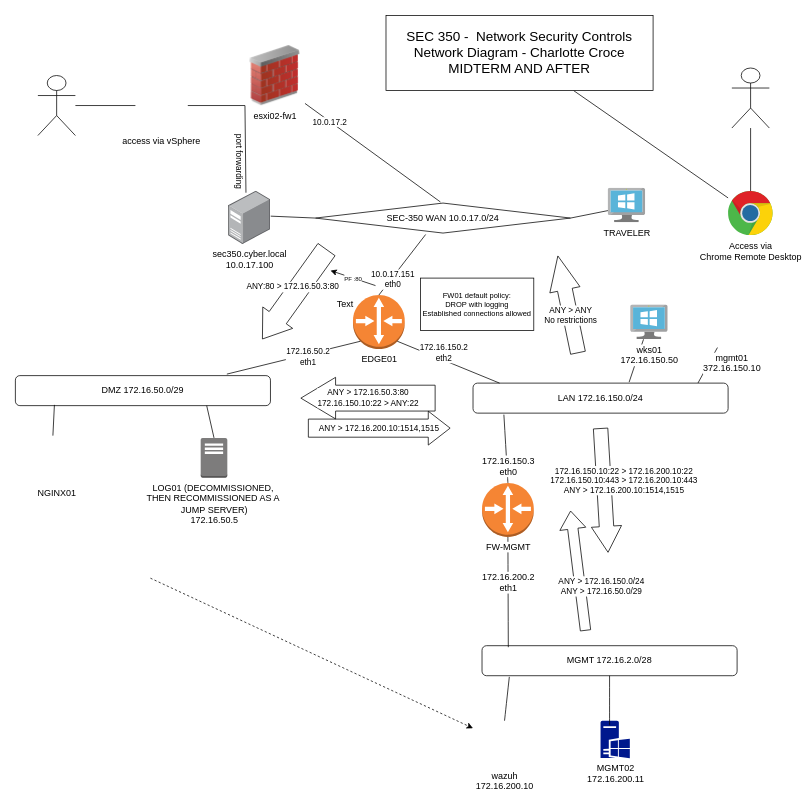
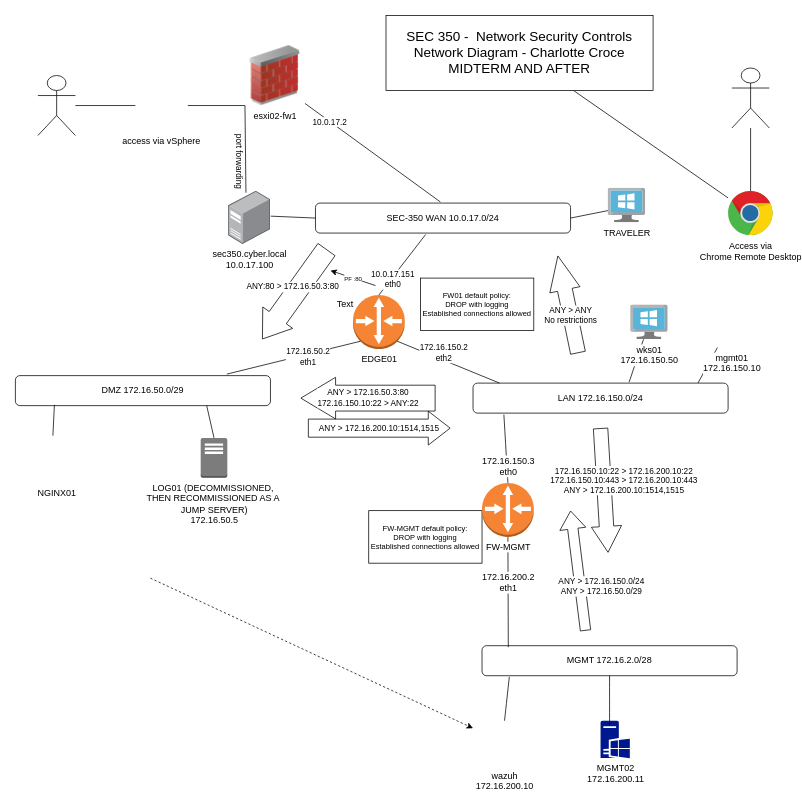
  <mxCell id="0" />
  <mxCell id="1" parent="0" />
- <mxCell id="2" value="SEC-350 WAN 10.0.17.0/24" style="rhombus;whiteSpace=wrap;html=1;align=center;" vertex="1" parent="1"><mxGeometry x="420" y="270" width="340" height="40" as="geometry" /></mxCell>
+ <mxCell id="2" value="SEC-350 WAN 10.0.17.0/24" style="rounded=1;whiteSpace=wrap;html=1;align=center;" vertex="1" parent="1"><mxGeometry x="420" y="270" width="340" height="40" as="geometry" /></mxCell>
  <mxCell id="3" value="LAN 172.16.150.0/24" style="rounded=1;whiteSpace=wrap;html=1;align=center;" vertex="1" parent="1"><mxGeometry x="630" y="510" width="340" height="40" as="geometry" /></mxCell>
  <mxCell id="4" value="DMZ 172.16.50.0/29" style="rounded=1;whiteSpace=wrap;html=1;align=center;" vertex="1" parent="1"><mxGeometry x="20" y="500" width="340" height="40" as="geometry" /></mxCell>
  <mxCell id="5" value="EDGE01" style="outlineConnect=0;dashed=0;verticalLabelPosition=bottom;verticalAlign=top;align=center;html=1;shape=mxgraph.aws3.router;fillColor=#F58534;gradientColor=none;" vertex="1" parent="1"><mxGeometry x="470" y="392.6" width="69" height="72" as="geometry" /></mxCell>
  <mxCell id="6" value="" style="endArrow=none;html=1;rounded=0;entryX=0.855;entryY=0.855;entryDx=0;entryDy=0;entryPerimeter=0;exitX=0.104;exitY=0;exitDx=0;exitDy=0;exitPerimeter=0;" edge="1" parent="1" source="3" target="5"><mxGeometry width="50" height="50" relative="1" as="geometry"><mxPoint x="781" y="600" as="sourcePoint" /><mxPoint x="831" y="550" as="targetPoint" /></mxGeometry></mxCell>
  <mxCell id="7" value="172.16.150.2&lt;div&gt;eth2&lt;/div&gt;" style="edgeLabel;html=1;align=center;verticalAlign=middle;resizable=0;points=[];rotation=0;" vertex="1" connectable="0" parent="6"><mxGeometry x="0.002" y="2" relative="1" as="geometry"><mxPoint x="-6" y="-14" as="offset" /></mxGeometry></mxCell>
  <mxCell id="8" value="" style="endArrow=none;html=1;rounded=0;entryX=0.145;entryY=0.855;entryDx=0;entryDy=0;entryPerimeter=0;exitX=0.829;exitY=-0.05;exitDx=0;exitDy=0;exitPerimeter=0;" edge="1" parent="1" source="4" target="5"><mxGeometry width="50" height="50" relative="1" as="geometry"><mxPoint x="351" y="450" as="sourcePoint" /><mxPoint x="401" y="400" as="targetPoint" /></mxGeometry></mxCell>
  <mxCell id="9" value="172.16.50.2&lt;div&gt;eth1&lt;/div&gt;" style="edgeLabel;html=1;align=center;verticalAlign=middle;resizable=0;points=[];rotation=0;" vertex="1" connectable="0" parent="8"><mxGeometry x="0.4" y="-1" relative="1" as="geometry"><mxPoint x="-17" y="6" as="offset" /></mxGeometry></mxCell>
  <mxCell id="10" value="LOG01 (DECOMMISSIONED,&amp;nbsp;&lt;div&gt;THEN RECOMMISSIONED AS A&amp;nbsp;&lt;/div&gt;&lt;div&gt;JUMP SERVER)&lt;br&gt;&lt;div&gt;172.16.50.5&lt;/div&gt;&lt;/div&gt;" style="outlineConnect=0;dashed=0;verticalLabelPosition=bottom;verticalAlign=top;align=center;html=1;shape=mxgraph.aws3.traditional_server;fillColor=#7D7C7C;gradientColor=none;" vertex="1" parent="1"><mxGeometry x="267" y="583" width="35.5" height="53" as="geometry" /></mxCell>
  <mxCell id="11" value="" style="endArrow=none;html=1;rounded=0;exitX=0.153;exitY=0.975;exitDx=0;exitDy=0;exitPerimeter=0;" edge="1" parent="1" source="4"><mxGeometry width="50" height="50" relative="1" as="geometry"><mxPoint x="341" y="740" as="sourcePoint" /><mxPoint x="70" y="580" as="targetPoint" /></mxGeometry></mxCell>
  <mxCell id="12" value="" style="endArrow=none;html=1;rounded=0;entryX=0.5;entryY=0;entryDx=0;entryDy=0;entryPerimeter=0;exitX=0.432;exitY=1.047;exitDx=0;exitDy=0;exitPerimeter=0;" edge="1" parent="1" source="2" target="5"><mxGeometry width="50" height="50" relative="1" as="geometry"><mxPoint x="665" y="420" as="sourcePoint" /><mxPoint x="715" y="370" as="targetPoint" /></mxGeometry></mxCell>
  <mxCell id="13" value="10.0.17.151&lt;div&gt;eth0&lt;/div&gt;" style="edgeLabel;html=1;align=center;verticalAlign=middle;resizable=0;points=[];" vertex="1" connectable="0" parent="12"><mxGeometry x="0.452" y="1" relative="1" as="geometry"><mxPoint as="offset" /></mxGeometry></mxCell>
  <mxCell id="14" value="esxi02-fw1" style="image;html=1;image=img/lib/clip_art/networking/Firewall_02_128x128.png" vertex="1" parent="1"><mxGeometry x="326.01" y="60" width="80" height="80" as="geometry" /></mxCell>
  <mxCell id="15" value="&lt;div&gt;&lt;br&gt;&lt;/div&gt;" style="shape=umlActor;verticalLabelPosition=bottom;verticalAlign=top;html=1;outlineConnect=0;" vertex="1" parent="1"><mxGeometry x="50" y="100" width="50" height="80" as="geometry" /></mxCell>
  <mxCell id="16" value="" style="endArrow=none;html=1;rounded=0;exitX=0;exitY=0.5;exitDx=0;exitDy=0;" edge="1" parent="1" source="54" target="15"><mxGeometry width="50" height="50" relative="1" as="geometry"><mxPoint x="320" y="280" as="sourcePoint" /><mxPoint x="370" y="230" as="targetPoint" /></mxGeometry></mxCell>
  <mxCell id="17" value="sec350.cyber.local&lt;div&gt;10.0.17.100&lt;/div&gt;" style="image;points=[];aspect=fixed;html=1;align=center;shadow=0;dashed=0;image=img/lib/allied_telesis/computer_and_terminals/Server_Desktop.svg;" vertex="1" parent="1"><mxGeometry x="303.99" y="254" width="56.01" height="71" as="geometry" /></mxCell>
  <mxCell id="18" value="" style="endArrow=none;html=1;rounded=0;entryX=0;entryY=1;entryDx=0;entryDy=0;exitX=0.417;exitY=0.031;exitDx=0;exitDy=0;exitPerimeter=0;" edge="1" parent="1" source="17" target="14"><mxGeometry width="50" height="50" relative="1" as="geometry"><mxPoint x="480" y="360" as="sourcePoint" /><mxPoint x="530" y="310" as="targetPoint" /></mxGeometry></mxCell>
  <mxCell id="19" value="port forwarding" style="edgeLabel;html=1;align=center;verticalAlign=middle;resizable=0;points=[];rotation=90;" vertex="1" connectable="0" parent="18"><mxGeometry x="-0.27" y="1" relative="1" as="geometry"><mxPoint x="-7" as="offset" /></mxGeometry></mxCell>
  <mxCell id="20" value="" style="endArrow=none;html=1;rounded=0;exitX=0;exitY=0.5;exitDx=0;exitDy=0;entryX=1.006;entryY=0.471;entryDx=0;entryDy=0;entryPerimeter=0;" edge="1" parent="1" source="2" target="17"><mxGeometry width="50" height="50" relative="1" as="geometry"><mxPoint x="430" y="330" as="sourcePoint" /><mxPoint x="270" y="270" as="targetPoint" /></mxGeometry></mxCell>
  <mxCell id="21" value="" style="endArrow=none;html=1;rounded=0;entryX=1;entryY=0.965;entryDx=0;entryDy=0;entryPerimeter=0;exitX=0.49;exitY=-0.035;exitDx=0;exitDy=0;exitPerimeter=0;" edge="1" parent="1" source="2" target="14"><mxGeometry width="50" height="50" relative="1" as="geometry"><mxPoint x="460" y="200" as="sourcePoint" /><mxPoint x="510" y="150" as="targetPoint" /></mxGeometry></mxCell>
  <mxCell id="22" value="10.0.17.2" style="edgeLabel;html=1;align=center;verticalAlign=middle;resizable=0;points=[];" vertex="1" connectable="0" parent="21"><mxGeometry x="0.736" y="-1" relative="1" as="geometry"><mxPoint x="8" y="8" as="offset" /></mxGeometry></mxCell>
  <mxCell id="23" value="MGMT 172.16.2.0/28" style="rounded=1;whiteSpace=wrap;html=1;align=center;" vertex="1" parent="1"><mxGeometry x="642" y="860" width="340" height="40" as="geometry" /></mxCell>
  <mxCell id="24" value="" style="endArrow=none;html=1;rounded=0;fontSize=12;startSize=8;endSize=8;curved=1;entryX=0.121;entryY=1.05;entryDx=0;entryDy=0;entryPerimeter=0;exitX=0.5;exitY=0;exitDx=0;exitDy=0;exitPerimeter=0;" edge="1" parent="1" source="49" target="3"><mxGeometry width="50" height="50" relative="1" as="geometry"><mxPoint x="706" y="690" as="sourcePoint" /><mxPoint x="894" y="720" as="targetPoint" /></mxGeometry></mxCell>
  <mxCell id="25" value="&lt;div&gt;172.16.150.3&lt;/div&gt;eth0" style="edgeLabel;html=1;align=center;verticalAlign=middle;resizable=0;points=[];fontSize=12;" vertex="1" connectable="0" parent="24"><mxGeometry x="-0.517" y="-1" relative="1" as="geometry"><mxPoint as="offset" /></mxGeometry></mxCell>
  <mxCell id="26" value="" style="endArrow=none;html=1;rounded=0;fontSize=12;startSize=8;endSize=8;curved=1;exitX=0.5;exitY=1;exitDx=0;exitDy=0;exitPerimeter=0;entryX=0.103;entryY=0.05;entryDx=0;entryDy=0;entryPerimeter=0;" edge="1" parent="1" source="49" target="23"><mxGeometry width="50" height="50" relative="1" as="geometry"><mxPoint x="844" y="770" as="sourcePoint" /><mxPoint x="894" y="720" as="targetPoint" /></mxGeometry></mxCell>
  <mxCell id="27" value="172.16.200.2&lt;div&gt;eth1&lt;/div&gt;" style="edgeLabel;html=1;align=center;verticalAlign=middle;resizable=0;points=[];fontSize=12;" vertex="1" connectable="0" parent="26"><mxGeometry x="-0.273" y="1" relative="1" as="geometry"><mxPoint x="-1" y="8" as="offset" /></mxGeometry></mxCell>
  <mxCell id="28" value="wazuh&lt;div&gt;172.16.200.10&lt;/div&gt;" style="shape=image;html=1;verticalAlign=top;verticalLabelPosition=bottom;labelBackgroundColor=#ffffff;imageAspect=0;aspect=fixed;image=https://cdn1.iconfinder.com/data/icons/logos-brands-1/24/logo_brand_brands_logos_ubuntu-128.png" vertex="1" parent="1"><mxGeometry x="642" y="960" width="60" height="60" as="geometry" /></mxCell>
  <mxCell id="29" value="MGMT02&lt;div&gt;172.16.200.11&lt;/div&gt;" style="sketch=0;aspect=fixed;pointerEvents=1;shadow=0;dashed=0;html=1;strokeColor=none;labelPosition=center;verticalLabelPosition=bottom;verticalAlign=top;align=center;fillColor=#00188D;shape=mxgraph.mscae.enterprise.windows_server" vertex="1" parent="1"><mxGeometry x="800" y="960" width="39" height="50" as="geometry" /></mxCell>
  <mxCell id="30" value="" style="endArrow=none;html=1;rounded=0;fontSize=12;startSize=8;endSize=8;curved=1;entryX=0.5;entryY=1;entryDx=0;entryDy=0;exitX=0.308;exitY=0.12;exitDx=0;exitDy=0;exitPerimeter=0;" edge="1" parent="1" source="29" target="23"><mxGeometry width="50" height="50" relative="1" as="geometry"><mxPoint x="844" y="890" as="sourcePoint" /><mxPoint x="894" y="840" as="targetPoint" /></mxGeometry></mxCell>
  <mxCell id="31" value="" style="endArrow=none;html=1;rounded=0;fontSize=12;startSize=8;endSize=8;curved=1;entryX=0.107;entryY=1.038;entryDx=0;entryDy=0;entryPerimeter=0;exitX=0.5;exitY=0;exitDx=0;exitDy=0;" edge="1" parent="1" source="28" target="23"><mxGeometry width="50" height="50" relative="1" as="geometry"><mxPoint x="844" y="890" as="sourcePoint" /><mxPoint x="894" y="840" as="targetPoint" /></mxGeometry></mxCell>
  <mxCell id="32" value="&lt;div&gt;ANY &amp;gt; 172.16.50.3:80&lt;/div&gt;&lt;div&gt;172.16.150.10:22 &amp;gt; ANY:22&lt;/div&gt;" style="shape=flexArrow;endArrow=classic;html=1;rounded=0;endSize=15.103;strokeWidth=1;sourcePerimeterSpacing=0;startSize=6;width=34.483;" edge="1" parent="1"><mxGeometry width="50" height="50" relative="1" as="geometry"><mxPoint x="580" y="530" as="sourcePoint" /><mxPoint x="400" y="530" as="targetPoint" /></mxGeometry></mxCell>
  <mxCell id="33" value="ANY &gt; 172.16.200.10:1514,1515" style="shape=flexArrow;endArrow=classic;rounded=0;width=24.138;endSize=9.379;" edge="1" parent="1"><mxGeometry width="50" height="50" relative="1" as="geometry"><mxPoint x="410" y="570" as="sourcePoint" /><mxPoint x="600" y="570" as="targetPoint" /><mxPoint as="offset" /></mxGeometry></mxCell>
  <mxCell id="34" value="ANY:80 &gt; 172.16.50.3:80" style="shape=flexArrow;endArrow=classic;rounded=0;endSize=11.33;strokeWidth=1;sourcePerimeterSpacing=0;startSize=6;width=28;horizontal=1;labelBackgroundColor=default;" edge="1" parent="1"><mxGeometry x="-0.112" y="-8" width="50" height="50" relative="1" as="geometry"><mxPoint x="435" y="331.6" as="sourcePoint" /><mxPoint x="349" y="451.6" as="targetPoint" /><mxPoint as="offset" /></mxGeometry></mxCell>
  <mxCell id="35" value="&lt;div&gt;ANY &amp;gt; ANY&lt;/div&gt;&lt;div&gt;No restrictions&lt;br&gt;&lt;/div&gt;" style="shape=flexArrow;endArrow=classic;html=1;rounded=0;endSize=15.019;strokeWidth=1;sourcePerimeterSpacing=0;startSize=6;width=20;" edge="1" parent="1"><mxGeometry x="-0.232" width="50" height="50" relative="1" as="geometry"><mxPoint x="770" y="470" as="sourcePoint" /><mxPoint x="743" y="340" as="targetPoint" /><mxPoint as="offset" /></mxGeometry></mxCell>
  <mxCell id="36" value="FW01 default policy:&#10;DROP with logging&#10;Established connections allowed " style="rounded=0;whiteSpace=wrap;fontSize=10;verticalAlign=middle;" vertex="1" parent="1"><mxGeometry x="560" y="370" width="151" height="70" as="geometry" /></mxCell>
  <mxCell id="37" value="" style="endArrow=none;html=1;rounded=0;entryX=0;entryY=0.5;entryDx=0;entryDy=0;exitX=1;exitY=0.5;exitDx=0;exitDy=0;" edge="1" parent="1" source="2"><mxGeometry width="50" height="50" relative="1" as="geometry"><mxPoint x="590" y="380" as="sourcePoint" /><mxPoint x="810" y="280" as="targetPoint" /></mxGeometry></mxCell>
+ <mxCell id="38" value="FW-MGMT default policy:&#10;DROP with logging&#10;Established connections allowed " style="rounded=0;whiteSpace=wrap;fontSize=10;verticalAlign=middle;" vertex="1" parent="1"><mxGeometry x="491" y="680" width="151" height="70" as="geometry" /></mxCell>
  <mxCell id="39" value="" style="shape=flexArrow;endArrow=classic;html=1;rounded=0;width=19.259;endSize=11.2;" edge="1" parent="1"><mxGeometry width="50" height="50" relative="1" as="geometry"><mxPoint x="800" y="570" as="sourcePoint" /><mxPoint x="810" y="736" as="targetPoint" /></mxGeometry></mxCell>
  <mxCell id="40" value="&lt;div&gt;172.16.150.10:22 &amp;gt; 172.16.200.10:22&lt;br&gt;&lt;/div&gt;&lt;div&gt;172.16.150.10:443 &amp;gt; 172.16.200.10:443&lt;/div&gt;ANY &amp;gt; 172.16.200.10:1514,1515" style="edgeLabel;html=1;align=center;verticalAlign=middle;resizable=0;points=[];" vertex="1" connectable="0" parent="39"><mxGeometry x="-0.129" y="2" relative="1" as="geometry"><mxPoint x="24" y="-2" as="offset" /></mxGeometry></mxCell>
  <mxCell id="41" value="" style="shape=flexArrow;endArrow=classic;html=1;rounded=0;width=13.793;endSize=7.634;" edge="1" parent="1"><mxGeometry width="50" height="50" relative="1" as="geometry"><mxPoint x="780" y="840" as="sourcePoint" /><mxPoint x="760" y="680" as="targetPoint" /></mxGeometry></mxCell>
  <mxCell id="42" value="&lt;div&gt;ANY &amp;gt; 172.16.150.0/24&lt;/div&gt;&lt;div&gt;ANY &amp;gt; 172.16.50.0/29&lt;br&gt;&lt;/div&gt;" style="edgeLabel;html=1;align=center;verticalAlign=middle;resizable=0;points=[];" vertex="1" connectable="0" parent="41"><mxGeometry x="-0.042" y="-7" relative="1" as="geometry"><mxPoint x="23" y="18" as="offset" /></mxGeometry></mxCell>
  <mxCell id="43" value="&lt;div&gt;&lt;br&gt;&lt;/div&gt;" style="shape=umlActor;verticalLabelPosition=bottom;verticalAlign=top;html=1;outlineConnect=0;" vertex="1" parent="1"><mxGeometry x="975" y="90" width="50" height="80" as="geometry" /></mxCell>
  <mxCell id="44" value="" style="endArrow=none;html=1;rounded=0;exitX=0.612;exitY=-0.033;exitDx=0;exitDy=0;exitPerimeter=0;" edge="1" parent="1" source="3" target="50"><mxGeometry width="50" height="50" relative="1" as="geometry"><mxPoint x="830" y="480" as="sourcePoint" /><mxPoint x="880" y="430" as="targetPoint" /></mxGeometry></mxCell>
  <mxCell id="45" value="" style="endArrow=none;html=1;rounded=0;exitX=0.882;exitY=-0.005;exitDx=0;exitDy=0;exitPerimeter=0;" edge="1" parent="1" source="3" target="51"><mxGeometry width="50" height="50" relative="1" as="geometry"><mxPoint x="880" y="460" as="sourcePoint" /><mxPoint x="930" y="410" as="targetPoint" /></mxGeometry></mxCell>
  <mxCell id="46" value="" style="endArrow=none;html=1;rounded=0;" edge="1" parent="1" source="48" target="43"><mxGeometry width="50" height="50" relative="1" as="geometry"><mxPoint x="950" y="320" as="sourcePoint" /><mxPoint x="1000" y="270" as="targetPoint" /></mxGeometry></mxCell>
  <mxCell id="47" value="" style="endArrow=none;html=1;rounded=0;" edge="1" parent="1" source="48" target="52"><mxGeometry width="50" height="50" relative="1" as="geometry"><mxPoint x="950" y="320" as="sourcePoint" /><mxPoint x="1000" y="270" as="targetPoint" /></mxGeometry></mxCell>
  <mxCell id="48" value="&lt;div&gt;Access via&lt;/div&gt;&lt;div&gt;Chrome Remote Desktop&lt;br&gt;&lt;/div&gt;" style="dashed=0;outlineConnect=0;html=1;align=center;labelPosition=center;verticalLabelPosition=bottom;verticalAlign=top;shape=mxgraph.weblogos.chrome;labelBackgroundColor=default;" vertex="1" parent="1"><mxGeometry x="970" y="254" width="60" height="60" as="geometry" /></mxCell>
  <mxCell id="49" value="&lt;span&gt;FW-MGMT&lt;/span&gt;" style="outlineConnect=0;dashed=0;verticalLabelPosition=bottom;verticalAlign=top;align=center;html=1;shape=mxgraph.aws3.router;fillColor=#F58534;gradientColor=none;labelBackgroundColor=#FFFFFF;" vertex="1" parent="1"><mxGeometry x="642" y="643" width="69" height="72" as="geometry" /></mxCell>
  <mxCell id="50" value="wks01&lt;div&gt;172.16.150.50&lt;/div&gt;" style="image;sketch=0;aspect=fixed;html=1;points=[];align=center;fontSize=12;image=img/lib/mscae/VirtualMachineWindows.svg;" vertex="1" parent="1"><mxGeometry x="840" y="405.6" width="50" height="46" as="geometry" /></mxCell>
- <mxCell id="51" value="mgmt01&lt;div&gt;372.16.150.10&lt;/div&gt;" style="shape=image;html=1;verticalAlign=top;verticalLabelPosition=bottom;labelBackgroundColor=#ffffff;imageAspect=0;aspect=fixed;image=https://cdn1.iconfinder.com/data/icons/operating-system-flat-1/30/ubuntu-128.png" vertex="1" parent="1"><mxGeometry x="940" y="392.6" width="70" height="70" as="geometry" /></mxCell>
+ <mxCell id="51" value="mgmt01&lt;div&gt;172.16.150.10&lt;/div&gt;" style="shape=image;html=1;verticalAlign=top;verticalLabelPosition=bottom;labelBackgroundColor=#ffffff;imageAspect=0;aspect=fixed;image=https://cdn1.iconfinder.com/data/icons/operating-system-flat-1/30/ubuntu-128.png" vertex="1" parent="1"><mxGeometry x="940" y="392.6" width="70" height="70" as="geometry" /></mxCell>
  <mxCell id="52" value="&lt;div&gt;&lt;font style=&quot;font-size: 18px;&quot;&gt;SEC 350 -&amp;nbsp; Network Security Controls&lt;/font&gt;&lt;/div&gt;&lt;div&gt;&lt;font style=&quot;&quot;&gt;&lt;font style=&quot;font-size: 18px;&quot;&gt;Network Diagram - Charlotte Croce&lt;/font&gt;&lt;font style=&quot;font-size: 16px;&quot;&gt;&lt;br&gt;&lt;/font&gt;&lt;/font&gt;&lt;/div&gt;&lt;div&gt;&lt;font style=&quot;&quot;&gt;&lt;font style=&quot;font-size: 18px;&quot;&gt;MIDTERM AND AFTER&lt;/font&gt;&lt;/font&gt;&lt;/div&gt;" style="rounded=0;whiteSpace=wrap;html=1;" vertex="1" parent="1"><mxGeometry x="514" y="20" width="356" height="100" as="geometry" /></mxCell>
  <mxCell id="53" value="" style="shape=image;verticalLabelPosition=bottom;labelBackgroundColor=default;verticalAlign=top;aspect=fixed;imageAspect=0;image=https://wazuh.com/uploads/2022/05/wazuh-logo.png;" vertex="1" parent="1"><mxGeometry x="680.66" y="930" width="89.68" height="30" as="geometry" /></mxCell>
  <mxCell id="54" value="access via vSphere" style="shape=image;verticalLabelPosition=bottom;labelBackgroundColor=default;verticalAlign=top;aspect=fixed;imageAspect=0;image=https://raw.githubusercontent.com/pulumiverse/pulumi-esxi-native/main/docs/esxi-logo.png;clipPath=inset(3% 4.33% 5% 2%);" vertex="1" parent="1"><mxGeometry x="180" y="105.71" width="69.82" height="68.58" as="geometry" /></mxCell>
  <mxCell id="55" value="" style="endArrow=none;html=1;rounded=0;entryX=0;entryY=1;entryDx=0;entryDy=0;exitX=1;exitY=0.5;exitDx=0;exitDy=0;" edge="1" parent="1" source="54" target="14"><mxGeometry width="50" height="50" relative="1" as="geometry"><mxPoint x="350" y="220" as="sourcePoint" /><mxPoint x="400" y="170" as="targetPoint" /></mxGeometry></mxCell>
  <mxCell id="56" value="" style="endArrow=none;html=1;rounded=0;entryX=0.75;entryY=1;entryDx=0;entryDy=0;exitX=0.5;exitY=0;exitDx=0;exitDy=0;exitPerimeter=0;" edge="1" parent="1" source="10" target="4"><mxGeometry width="50" height="50" relative="1" as="geometry"><mxPoint x="330" y="590" as="sourcePoint" /><mxPoint x="380" y="540" as="targetPoint" /></mxGeometry></mxCell>
  <mxCell id="57" value="Text" style="text;strokeColor=none;align=center;fillColor=none;html=1;verticalAlign=middle;whiteSpace=wrap;rounded=0;" vertex="1" parent="1"><mxGeometry x="430" y="390" width="60" height="30" as="geometry" /></mxCell>
  <mxCell id="58" value="" style="endArrow=classic;html=1;rounded=0;dashed=1;" edge="1" parent="1"><mxGeometry width="50" height="50" relative="1" as="geometry"><mxPoint x="200" y="770" as="sourcePoint" /><mxPoint x="630" y="970" as="targetPoint" /></mxGeometry></mxCell>
  <mxCell id="59" value="" style="endArrow=classic;html=1;rounded=0;" edge="1" parent="1"><mxGeometry width="50" height="50" relative="1" as="geometry"><mxPoint x="500" y="380" as="sourcePoint" /><mxPoint x="440" y="360" as="targetPoint" /></mxGeometry></mxCell>
  <mxCell id="60" value="&lt;font style=&quot;font-size: 8px;&quot;&gt;PF :80&lt;/font&gt;" style="edgeLabel;html=1;align=center;verticalAlign=middle;resizable=0;points=[];" vertex="1" connectable="0" parent="59"><mxGeometry x="0.047" y="3" relative="1" as="geometry"><mxPoint x="2" y="-2" as="offset" /></mxGeometry></mxCell>
  <mxCell id="61" value="NGINX01" style="shape=image;html=1;verticalAlign=top;verticalLabelPosition=bottom;labelBackgroundColor=#ffffff;imageAspect=0;aspect=fixed;image=https://cdn1.iconfinder.com/data/icons/operating-system-flat-1/30/ubuntu-128.png;clipPath=inset(10.94% 10.94% 10.94% 10.94%);" vertex="1" parent="1"><mxGeometry x="45" y="583" width="60" height="60" as="geometry" /></mxCell>
  <mxCell id="62" value="TRAVELER" style="image;sketch=0;aspect=fixed;html=1;points=[];align=center;fontSize=12;image=img/lib/mscae/VirtualMachineWindows.svg;" vertex="1" parent="1"><mxGeometry x="810" y="250" width="50" height="46" as="geometry" /></mxCell>
